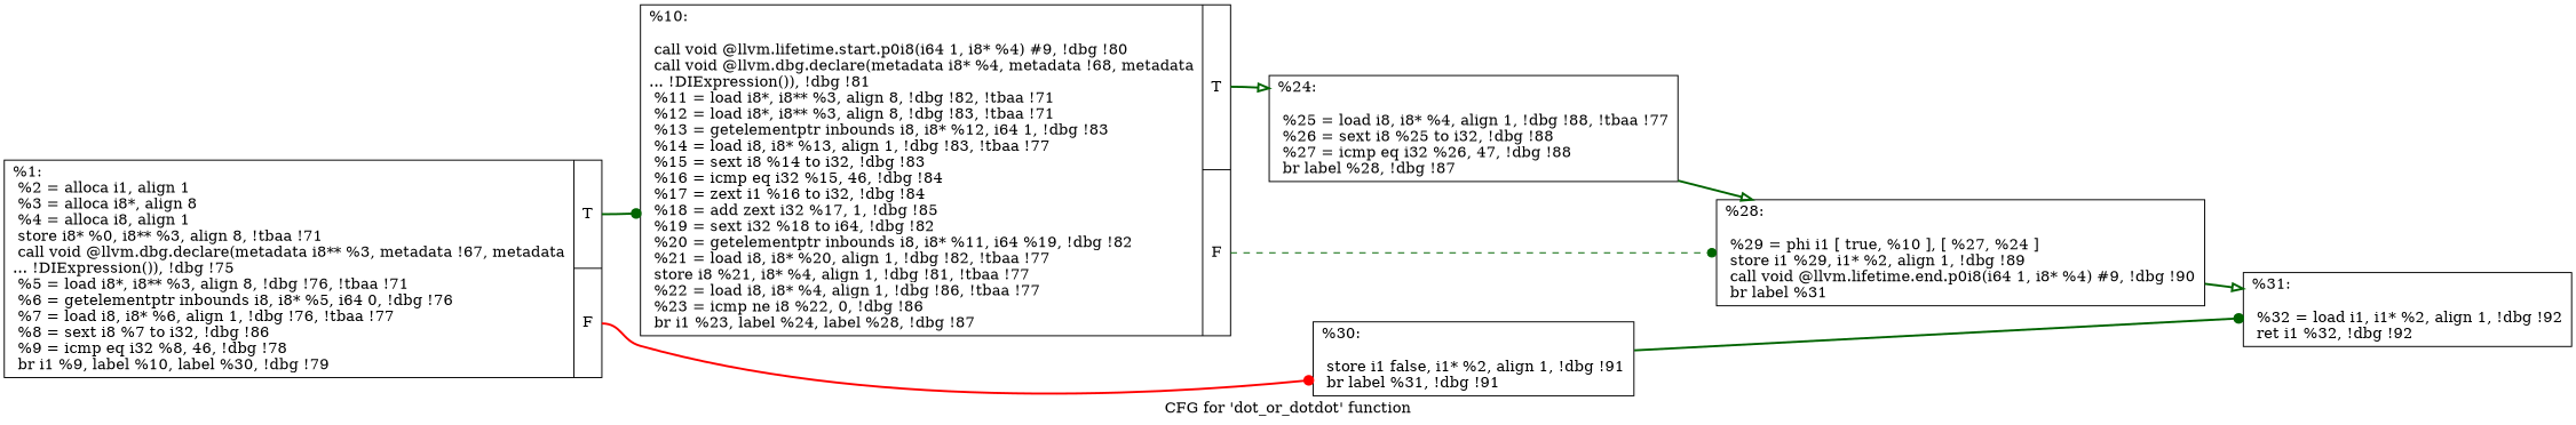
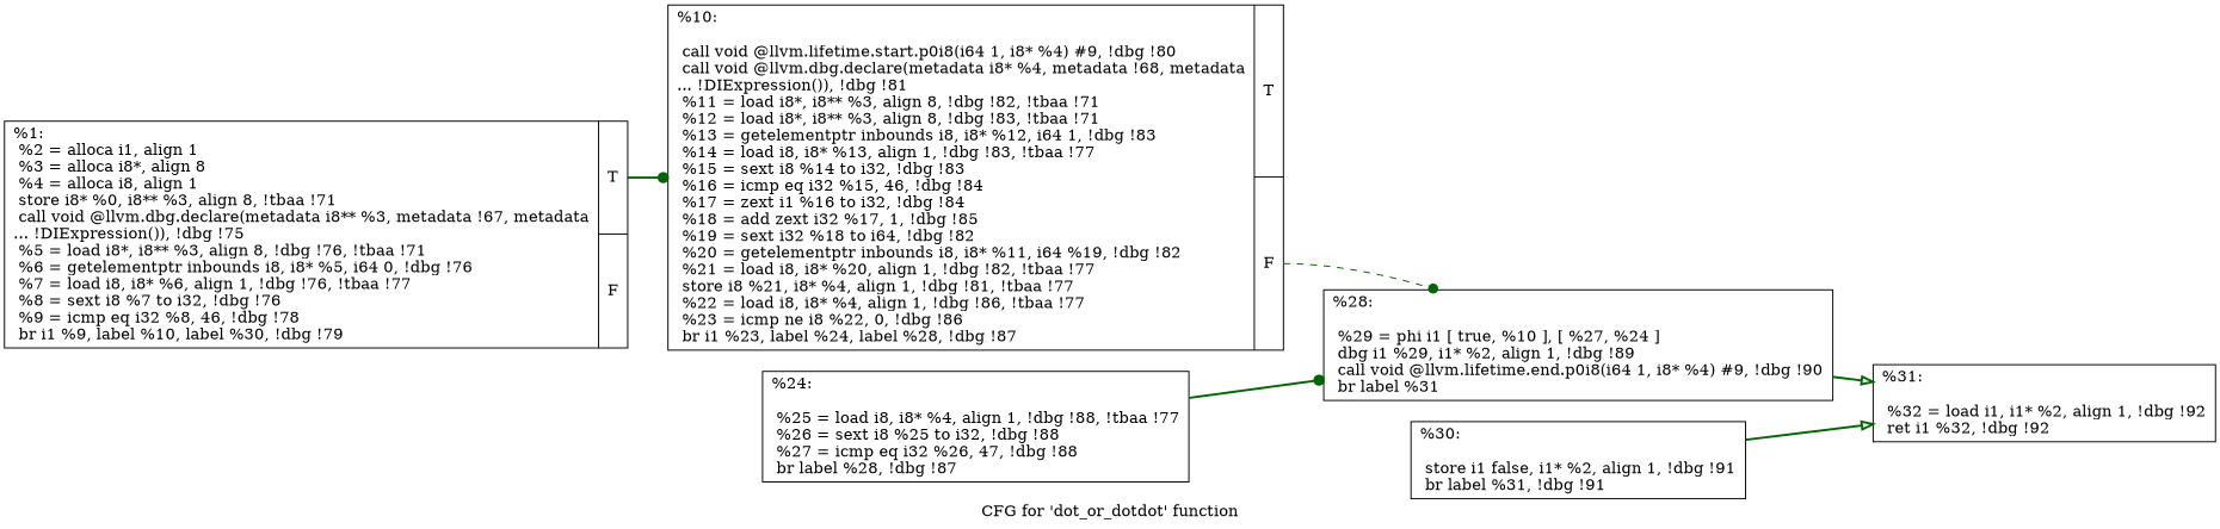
  digraph {
    label="CFG for 'dot_or_dotdot' function"
    rankdir=LR
    node [shape=record]
    edge [arrowhead=dot color=darkgreen style=bold]
-   n1 [label="{%1:\l  %2 = alloca i1, align 1\l  %3 = alloca i8*, align 8\l  %4 = alloca i8, align 1\l  store i8* %0, i8** %3, align 8, !tbaa !71\l  call void @llvm.dbg.declare(metadata i8** %3, metadata !67, metadata\l... !DIExpression()), !dbg !75\l  %5 = load i8*, i8** %3, align 8, !dbg !76, !tbaa !71\l  %6 = getelementptr inbounds i8, i8* %5, i64 0, !dbg !76\l  %7 = load i8, i8* %6, align 1, !dbg !76, !tbaa !77\l  %8 = sext i8 %7 to i32, !dbg !86\l  %9 = icmp eq i32 %8, 46, !dbg !78\l  br i1 %9, label %10, label %30, !dbg !79\l|{<s0>T|<s1>F}}"]
+   n1 [label="{%1:\l  %2 = alloca i1, align 1\l  %3 = alloca i8*, align 8\l  %4 = alloca i8, align 1\l  store i8* %0, i8** %3, align 8, !tbaa !71\l  call void @llvm.dbg.declare(metadata i8** %3, metadata !67, metadata\l... !DIExpression()), !dbg !75\l  %5 = load i8*, i8** %3, align 8, !dbg !76, !tbaa !71\l  %6 = getelementptr inbounds i8, i8* %5, i64 0, !dbg !76\l  %7 = load i8, i8* %6, align 1, !dbg !76, !tbaa !77\l  %8 = sext i8 %7 to i32, !dbg !76\l  %9 = icmp eq i32 %8, 46, !dbg !78\l  br i1 %9, label %10, label %30, !dbg !79\l|{<s0>T|<s1>F}}"]
    n2 [label="{%10:\l\l  call void @llvm.lifetime.start.p0i8(i64 1, i8* %4) #9, !dbg !80\l  call void @llvm.dbg.declare(metadata i8* %4, metadata !68, metadata\l... !DIExpression()), !dbg !81\l  %11 = load i8*, i8** %3, align 8, !dbg !82, !tbaa !71\l  %12 = load i8*, i8** %3, align 8, !dbg !83, !tbaa !71\l  %13 = getelementptr inbounds i8, i8* %12, i64 1, !dbg !83\l  %14 = load i8, i8* %13, align 1, !dbg !83, !tbaa !77\l  %15 = sext i8 %14 to i32, !dbg !83\l  %16 = icmp eq i32 %15, 46, !dbg !84\l  %17 = zext i1 %16 to i32, !dbg !84\l  %18 = add zext i32 %17, 1, !dbg !85\l  %19 = sext i32 %18 to i64, !dbg !82\l  %20 = getelementptr inbounds i8, i8* %11, i64 %19, !dbg !82\l  %21 = load i8, i8* %20, align 1, !dbg !82, !tbaa !77\l  store i8 %21, i8* %4, align 1, !dbg !81, !tbaa !77\l  %22 = load i8, i8* %4, align 1, !dbg !86, !tbaa !77\l  %23 = icmp ne i8 %22, 0, !dbg !86\l  br i1 %23, label %24, label %28, !dbg !87\l|{<s0>T|<s1>F}}"]
    n3 [label="{%30:\l\l  store i1 false, i1* %2, align 1, !dbg !91\l  br label %31, !dbg !91\l}"]
    n4 [label="{%24:\l\l  %25 = load i8, i8* %4, align 1, !dbg !88, !tbaa !77\l  %26 = sext i8 %25 to i32, !dbg !88\l  %27 = icmp eq i32 %26, 47, !dbg !88\l  br label %28, !dbg !87\l}"]
-   n5 [label="{%28:\l\l  %29 = phi i1 [ true, %10 ], [ %27, %24 ]\l  store i1 %29, i1* %2, align 1, !dbg !89\l  call void @llvm.lifetime.end.p0i8(i64 1, i8* %4) #9, !dbg !90\l  br label %31\l}"]
+   n5 [label="{%28:\l\l  %29 = phi i1 [ true, %10 ], [ %27, %24 ]\l  dbg i1 %29, i1* %2, align 1, !dbg !89\l  call void @llvm.lifetime.end.p0i8(i64 1, i8* %4) #9, !dbg !90\l  br label %31\l}"]
    n6 [label="{%31:\l\l  %32 = load i1, i1* %2, align 1, !dbg !92\l  ret i1 %32, !dbg !92\l}"]
    n1 -> n2 [tailport=s0]
-   n1 -> n3 [color=red tailport=s1]
-   n2 -> n4 [arrowhead=onormal tailport=s0]
    n2 -> n5 [style=dashed tailport=s1]
-   n3 -> n6
-   n4 -> n5 [arrowhead=onormal]
+   n3 -> n6 [arrowhead=onormal]
+   n4 -> n5
    n5 -> n6 [arrowhead=onormal]
  }
